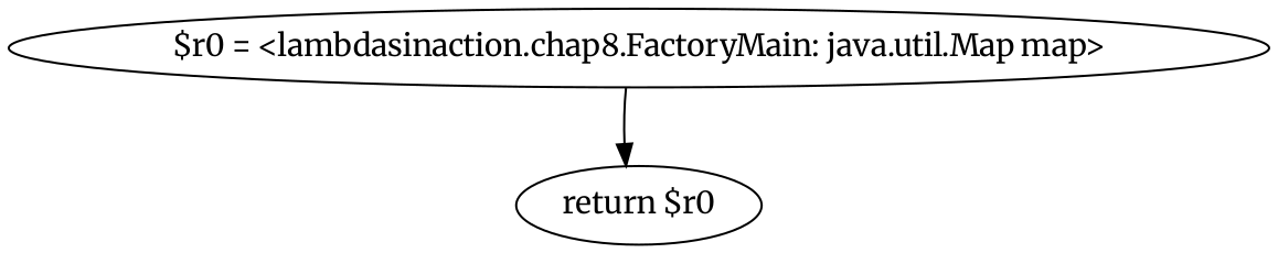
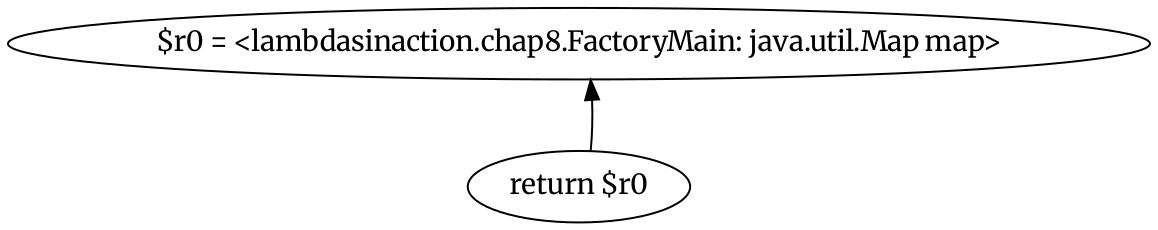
  digraph {
    fontname=Merriweather
    node [fontname=Merriweather]
    "$r0 = <lambdasinaction.chap8.FactoryMain: java.util.Map map>"
    "return $r0"
-   "$r0 = <lambdasinaction.chap8.FactoryMain: java.util.Map map>" -> "return $r0" [fontname=Merriweather]
+   "return $r0" -> "$r0 = <lambdasinaction.chap8.FactoryMain: java.util.Map map>" [fontname=Merriweather]
  }
